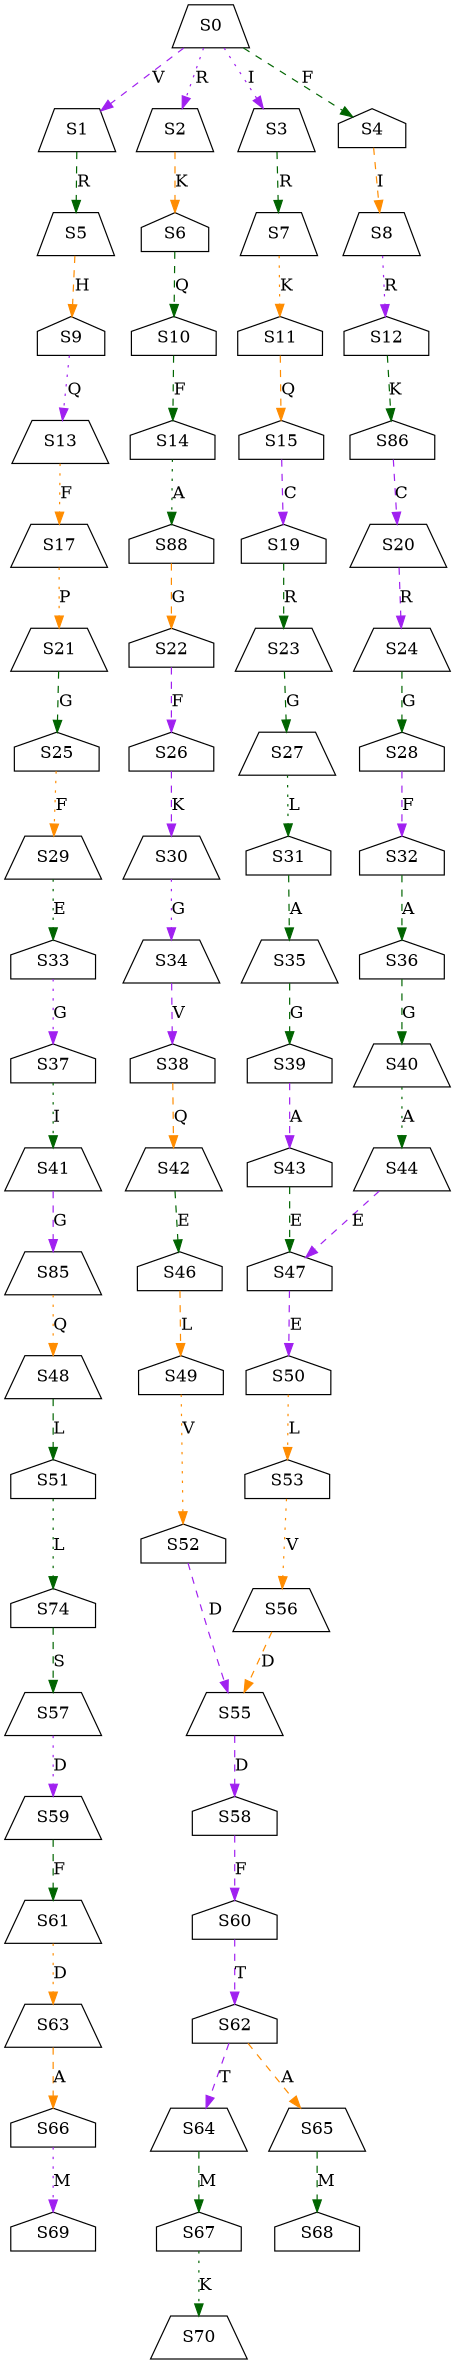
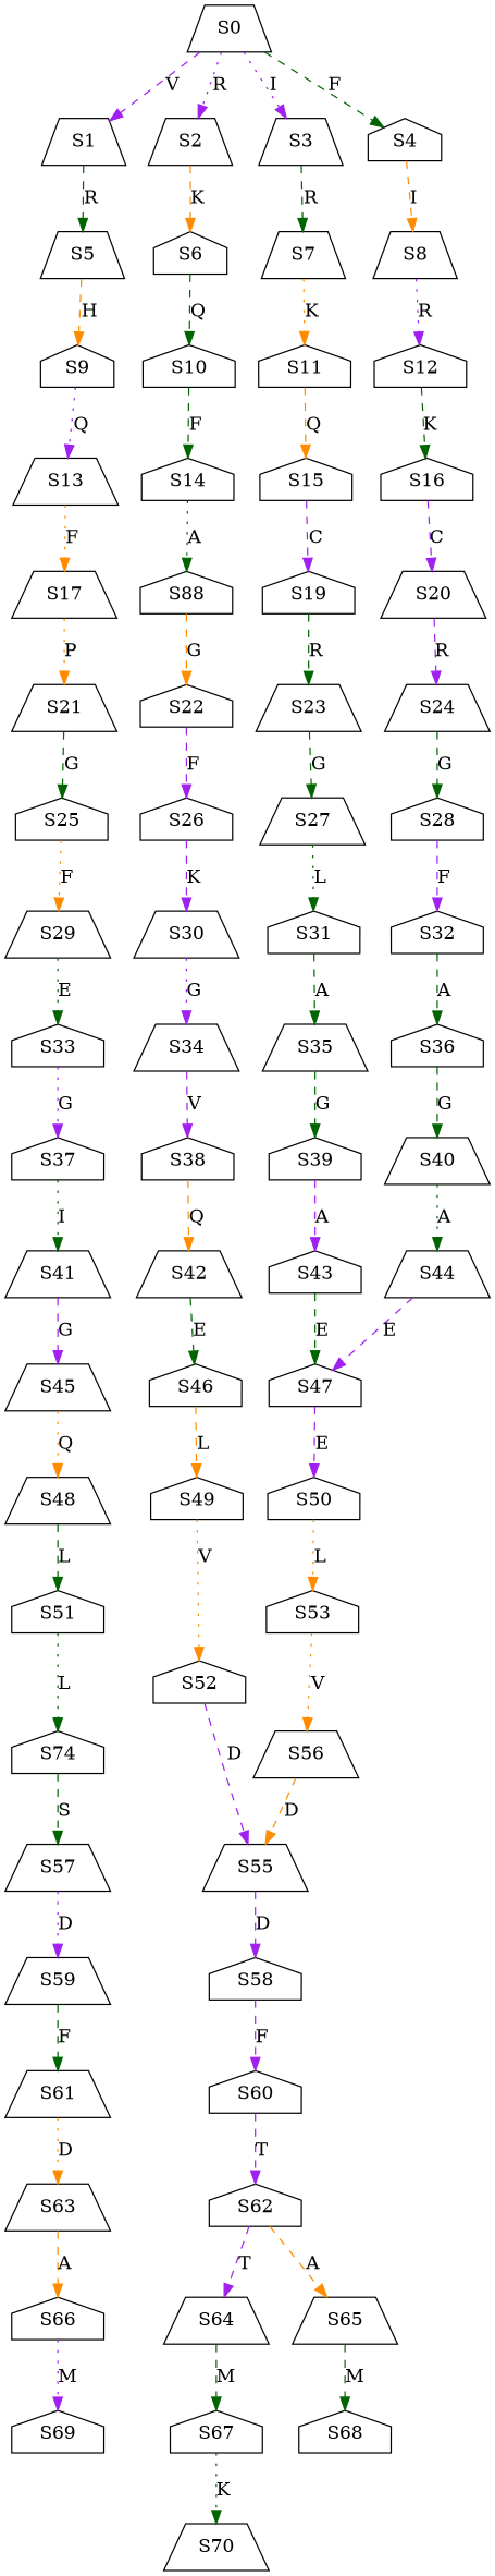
  strict digraph {
    fontname="DejaVu Serif"
    node [fontname="DejaVu Serif" shape=house]
    edge [color=darkgreen fontname="DejaVu Serif" style=dashed]
    S0 [shape=trapezium]
    S1 [shape=trapezium]
    S2 [shape=trapezium]
    S3 [shape=trapezium]
    S4
    S5 [shape=trapezium]
    S6
    S7 [shape=trapezium]
    S8 [shape=trapezium]
    S9
    S10
    S11
    S12
    S13 [shape=trapezium]
    S14
    S15
-   S16 [label=S86]
+   S16
    S17 [shape=trapezium]
    n19 [label=S88]
    S19
    S20 [shape=trapezium]
    S21 [shape=trapezium]
    S22
    S23 [shape=trapezium]
    S24 [shape=trapezium]
    S25
    S26
    S27 [shape=trapezium]
    S28
    S29 [shape=trapezium]
    S30 [shape=trapezium]
    S31
    S32
    S33
    S34 [shape=trapezium]
    S35 [shape=trapezium]
    S36
    S37
    S38
    S39
    S40 [shape=trapezium]
    S41 [shape=trapezium]
    S42 [shape=trapezium]
    S43
    S44 [shape=trapezium]
-   S45 [shape=trapezium label=S85]
+   S45 [shape=trapezium]
    S46
    S47
    S48 [shape=trapezium]
    S49
    S50
    S51
    S52
    S53
    n55 [label=S74]
    S55 [shape=trapezium]
    S56 [shape=trapezium]
    S57 [shape=trapezium]
    S58
    S59 [shape=trapezium]
    S60
    S61 [shape=trapezium]
    S62
    S63 [shape=trapezium]
    S64 [shape=trapezium]
    S65 [shape=trapezium]
    S66
    S67
    S68
    S69
    S70 [shape=trapezium]
    S0 -> S1 [color=purple label=V]
    S0 -> S2 [color=purple label=R style=dotted]
    S0 -> S3 [color=purple label=I style=dotted]
    S0 -> S4 [label=F]
    S1 -> S5 [label=R]
    S2 -> S6 [color=darkorange label=K]
    S3 -> S7 [label=R]
    S4 -> S8 [color=darkorange label=I]
    S5 -> S9 [color=darkorange label=H]
    S6 -> S10 [label=Q]
    S7 -> S11 [color=darkorange label=K style=dotted]
    S8 -> S12 [color=purple label=R style=dotted]
    S9 -> S13 [color=purple label=Q style=dotted]
    S10 -> S14 [label=F]
    S11 -> S15 [color=darkorange label=Q]
    S12 -> S16 [label=K]
    S13 -> S17 [color=darkorange label=F style=dotted]
    S14 -> n19 [label=A style=dotted]
    S15 -> S19 [color=purple label=C]
    S16 -> S20 [color=purple label=C]
    S17 -> S21 [color=darkorange label=P style=dotted]
    n19 -> S22 [color=darkorange label=G]
    S19 -> S23 [label=R]
    S20 -> S24 [color=purple label=R]
    S21 -> S25 [label=G]
    S22 -> S26 [color=purple label=F]
    S23 -> S27 [label=G]
    S24 -> S28 [label=G]
    S25 -> S29 [color=darkorange label=F style=dotted]
    S26 -> S30 [color=purple label=K]
    S27 -> S31 [label=L style=dotted]
    S28 -> S32 [color=purple label=F]
    S29 -> S33 [label=E style=dotted]
    S30 -> S34 [color=purple label=G style=dotted]
    S31 -> S35 [label=A]
    S32 -> S36 [label=A]
    S33 -> S37 [color=purple label=G style=dotted]
    S34 -> S38 [color=purple label=V]
    S35 -> S39 [label=G]
    S36 -> S40 [label=G]
    S37 -> S41 [label=I style=dotted]
    S38 -> S42 [color=darkorange label=Q]
    S39 -> S43 [color=purple label=A]
    S40 -> S44 [label=A style=dotted]
    S41 -> S45 [color=purple label=G]
    S42 -> S46 [label=E]
    S43 -> S47 [label=E]
    S44 -> S47 [color=purple label=E]
    S45 -> S48 [color=darkorange label=Q style=dotted]
    S46 -> S49 [color=darkorange label=L]
    S47 -> S50 [color=purple label=E]
    S48 -> S51 [label=L]
    S49 -> S52 [color=darkorange label=V style=dotted]
    S50 -> S53 [color=darkorange label=L style=dotted]
    S51 -> n55 [label=L style=dotted]
    S52 -> S55 [color=purple label=D]
    S53 -> S56 [color=darkorange label=V style=dotted]
    n55 -> S57 [label=S]
    S55 -> S58 [color=purple label=D]
    S56 -> S55 [color=darkorange label=D]
    S57 -> S59 [color=purple label=D style=dotted]
    S58 -> S60 [color=purple label=F]
    S59 -> S61 [label=F]
    S60 -> S62 [color=purple label=T]
    S61 -> S63 [color=darkorange label=D style=dotted]
    S62 -> S64 [color=purple label=T]
    S62 -> S65 [color=darkorange label=A]
    S63 -> S66 [color=darkorange label=A]
    S64 -> S67 [label=M]
    S65 -> S68 [label=M]
    S66 -> S69 [color=purple label=M style=dotted]
    S67 -> S70 [label=K style=dotted]
  }
